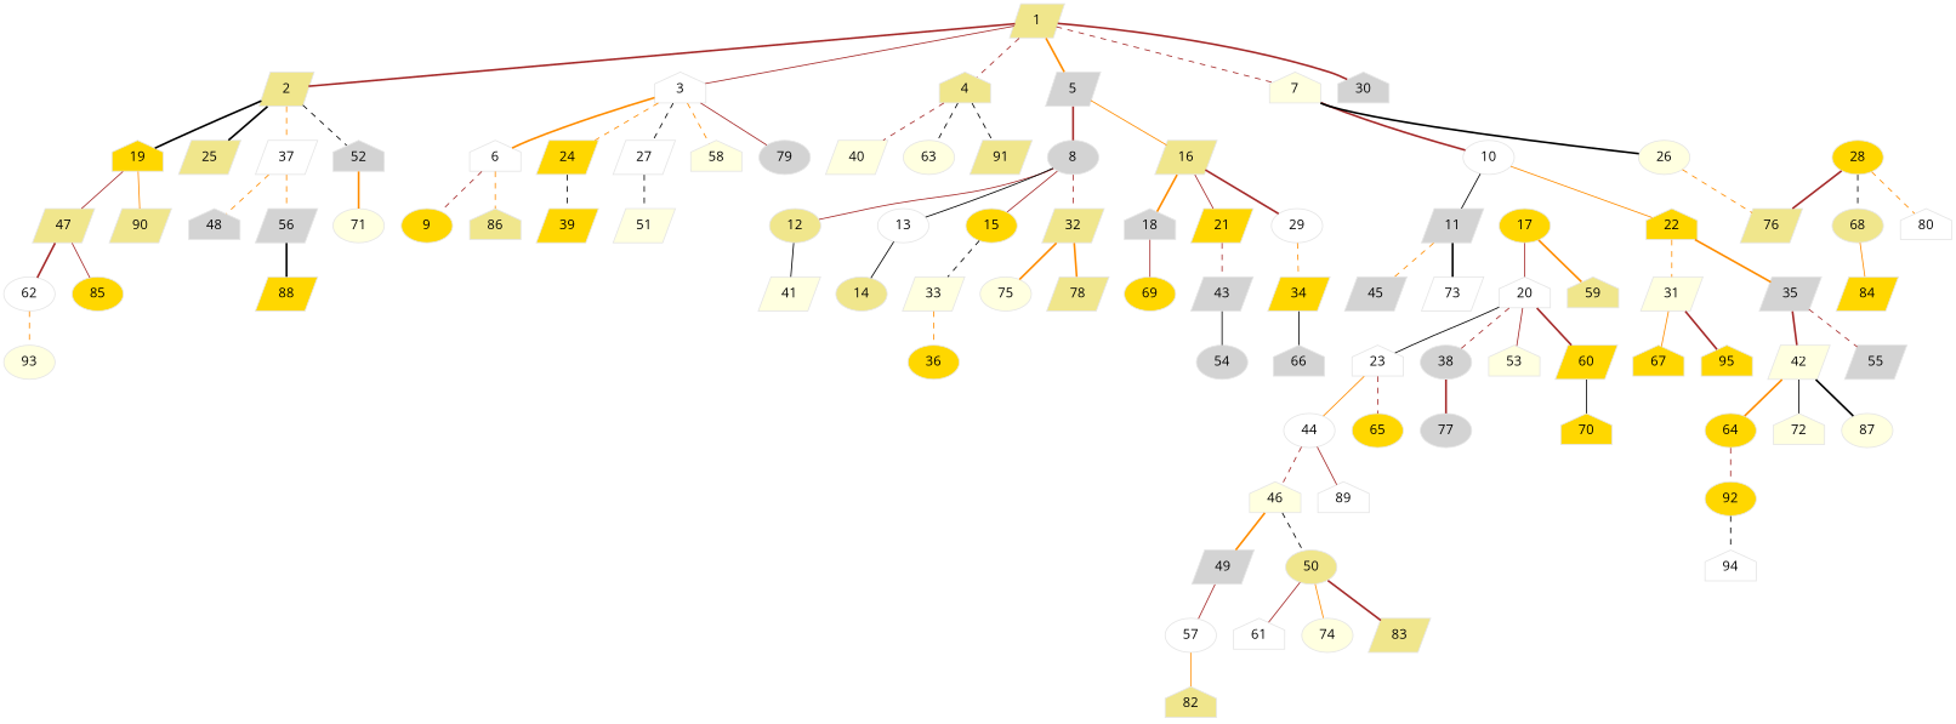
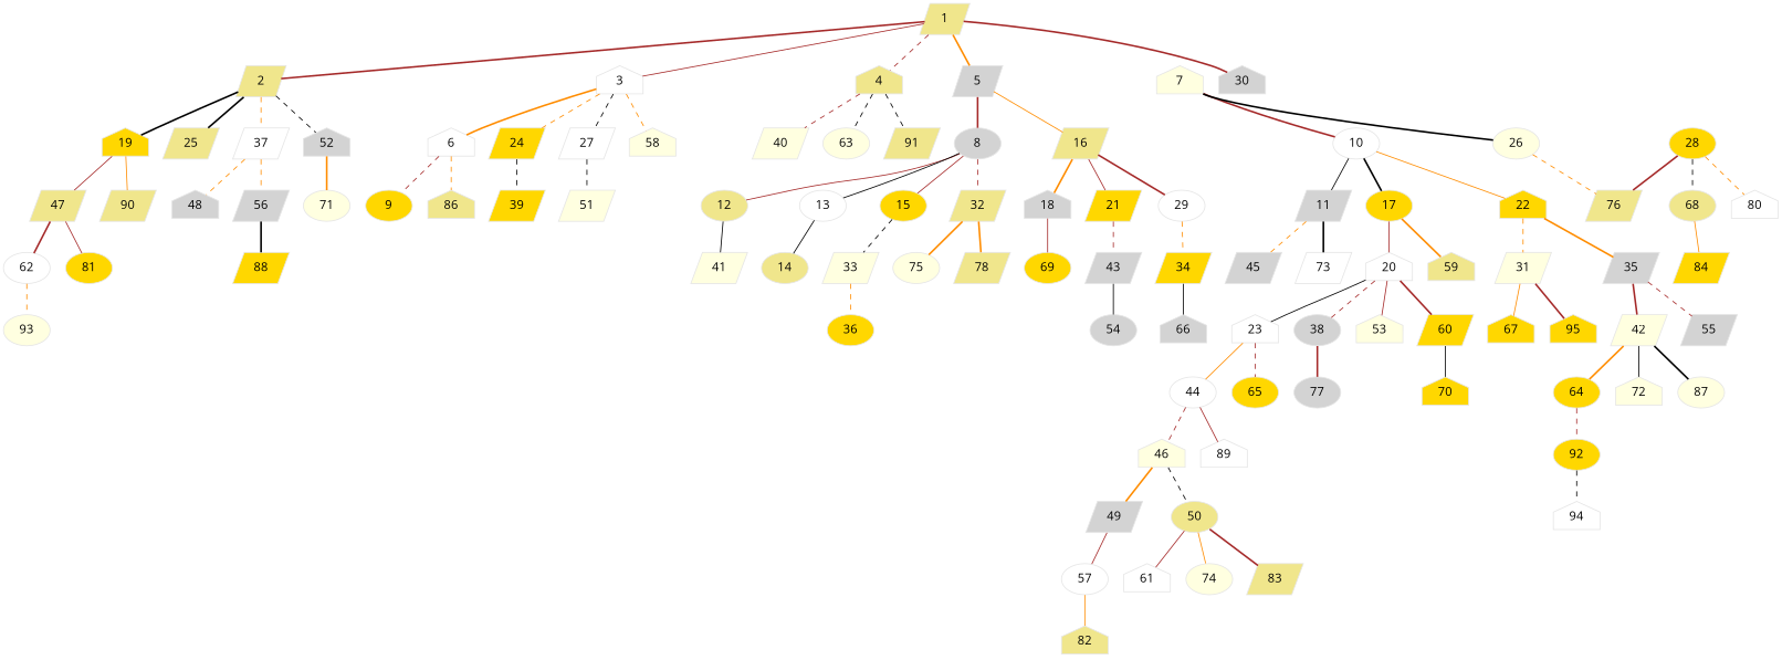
  graph {
    fontname="Open Sans"
    node [color=gray90 fillcolor=gold fontname="Open Sans" shape=parallelogram style=filled]
    edge [color=brown fontname="Open Sans" style=dashed]
    1 [fillcolor=khaki]
    2 [fillcolor=khaki]
    3 [fillcolor=white shape=house]
    4 [fillcolor=khaki shape=house]
    5 [fillcolor=lightgrey]
    7 [fillcolor=lightyellow shape=house]
    30 [fillcolor=lightgrey shape=house]
    19 [shape=house]
    25 [fillcolor=khaki]
    37 [fillcolor=white]
    52 [fillcolor=lightgrey shape=house]
    6 [fillcolor=white shape=house]
    24
    27 [fillcolor=white]
    58 [fillcolor=lightyellow shape=house]
-   79 [fillcolor=lightgrey shape=ellipse]
    40 [fillcolor=lightyellow]
    63 [fillcolor=lightyellow shape=ellipse]
    91 [fillcolor=khaki]
    8 [fillcolor=lightgrey shape=ellipse]
    16 [fillcolor=khaki]
    10 [fillcolor=white shape=ellipse]
    26 [fillcolor=lightyellow shape=ellipse]
    47 [fillcolor=khaki]
    90 [fillcolor=khaki]
    48 [fillcolor=lightgrey shape=house]
    56 [fillcolor=lightgrey]
    71 [fillcolor=lightyellow shape=ellipse]
    9 [shape=ellipse]
    86 [fillcolor=khaki shape=house]
    39
    51 [fillcolor=lightyellow]
    12 [fillcolor=khaki shape=ellipse]
    13 [fillcolor=white shape=ellipse]
    15 [shape=ellipse]
    32 [fillcolor=khaki]
    18 [fillcolor=lightgrey shape=house]
    21
    29 [fillcolor=white shape=ellipse]
    11 [fillcolor=lightgrey]
    17 [shape=ellipse]
    22 [shape=house]
    76 [fillcolor=khaki]
    41 [fillcolor=lightyellow]
    14 [fillcolor=khaki shape=ellipse]
    33 [fillcolor=lightyellow]
    75 [fillcolor=lightyellow shape=ellipse]
    78 [fillcolor=khaki]
    45 [fillcolor=lightgrey]
    73 [fillcolor=white]
    20 [fillcolor=white shape=house]
    59 [fillcolor=khaki shape=house]
    31 [fillcolor=lightyellow]
    35 [fillcolor=lightgrey]
    36 [shape=ellipse]
    69 [shape=ellipse]
    43 [fillcolor=lightgrey]
    34
    23 [fillcolor=white shape=house]
    38 [fillcolor=lightgrey shape=ellipse]
    53 [fillcolor=lightyellow shape=house]
    60
    62 [fillcolor=white shape=ellipse]
-   81 [shape=ellipse label=85]
+   81 [shape=ellipse]
    44 [fillcolor=white shape=ellipse]
    65 [shape=ellipse]
    77 [fillcolor=lightgrey shape=ellipse]
    70 [shape=house]
    54 [fillcolor=lightgrey shape=ellipse]
    67 [shape=house]
    n71 [label=95 shape=house]
    42 [fillcolor=lightyellow]
    55 [fillcolor=lightgrey]
    46 [fillcolor=lightyellow shape=house]
    89 [fillcolor=white shape=house]
    28 [shape=ellipse]
    68 [fillcolor=khaki shape=ellipse]
    80 [fillcolor=white shape=house]
    84
    66 [fillcolor=lightgrey shape=house]
    64 [shape=ellipse]
    72 [fillcolor=lightyellow shape=house]
    87 [fillcolor=lightyellow shape=ellipse]
    88
    92 [shape=ellipse]
    49 [fillcolor=lightgrey]
    50 [fillcolor=khaki shape=ellipse]
    57 [fillcolor=white shape=ellipse]
    61 [fillcolor=white shape=house]
    74 [fillcolor=lightyellow shape=ellipse]
    83 [fillcolor=khaki]
    93 [fillcolor=lightyellow shape=ellipse]
    82 [fillcolor=khaki shape=house]
    94 [fillcolor=white shape=house]
    1 -- 2 [style=bold]
    1 -- 3 [style=solid]
    1 -- 4
    1 -- 5 [color=darkorange style=bold]
-   1 -- 7
    1 -- 30 [style=bold]
    2 -- 19 [color=black style=bold]
    2 -- 25 [color=black style=bold]
    2 -- 37 [color=darkorange]
    2 -- 52 [color=black]
    3 -- 6 [color=darkorange style=bold]
    3 -- 24 [color=darkorange]
    3 -- 27 [color=black]
    3 -- 58 [color=darkorange]
-   3 -- 79 [style=solid]
    4 -- 40
    4 -- 63 [color=black]
    4 -- 91 [color=black]
    5 -- 8 [style=bold]
    5 -- 16 [color=darkorange style=solid]
    7 -- 10 [style=bold]
    7 -- 26 [color=black style=bold]
    19 -- 47 [style=solid]
    19 -- 90 [color=darkorange style=solid]
    37 -- 48 [color=darkorange]
    37 -- 56 [color=darkorange]
    52 -- 71 [color=darkorange style=bold]
    6 -- 9
    6 -- 86 [color=darkorange]
    24 -- 39 [color=black]
    27 -- 51 [color=black]
    8 -- 12 [style=solid]
    8 -- 13 [color=black style=solid]
    8 -- 15 [style=solid]
    8 -- 32
    16 -- 18 [color=darkorange style=bold]
    16 -- 21 [style=solid]
    16 -- 29 [style=bold]
    10 -- 11 [color=black style=solid]
+   10 -- 17 [color=black style=bold]
    10 -- 22 [color=darkorange style=solid]
    26 -- 76 [color=darkorange]
    47 -- 62 [style=bold]
    47 -- 81 [style=solid]
    56 -- 88 [color=black style=bold]
    12 -- 41 [color=black style=solid]
    13 -- 14 [color=black style=solid]
    15 -- 33 [color=black]
    32 -- 75 [color=darkorange style=bold]
    32 -- 78 [color=darkorange style=bold]
    18 -- 69 [style=solid]
    21 -- 43
    29 -- 34 [color=darkorange]
    11 -- 45 [color=darkorange]
    11 -- 73 [color=black style=bold]
    17 -- 20 [style=solid]
    17 -- 59 [color=darkorange style=bold]
    22 -- 31 [color=darkorange]
    22 -- 35 [color=darkorange style=bold]
    33 -- 36 [color=darkorange]
    20 -- 23 [color=black style=solid]
    20 -- 38
    20 -- 53 [style=solid]
    20 -- 60 [style=bold]
    31 -- 67 [color=darkorange style=solid]
    31 -- n71 [style=bold]
    35 -- 42 [style=bold]
    35 -- 55
    43 -- 54 [color=black style=solid]
    34 -- 66 [color=black style=solid]
    23 -- 44 [color=darkorange style=solid]
    23 -- 65
    38 -- 77 [style=bold]
    60 -- 70 [color=black style=solid]
    62 -- 93 [color=darkorange]
    44 -- 46
    44 -- 89 [style=solid]
    42 -- 64 [color=darkorange style=bold]
    42 -- 72 [color=black style=solid]
    42 -- 87 [color=black style=bold]
    46 -- 49 [color=darkorange style=bold]
    46 -- 50 [color=black]
    28 -- 76 [style=bold]
    28 -- 68 [color=black]
    28 -- 80 [color=darkorange]
    68 -- 84 [color=darkorange style=solid]
    64 -- 92
    92 -- 94 [color=black]
    49 -- 57 [style=solid]
    50 -- 61 [style=solid]
    50 -- 74 [color=darkorange style=solid]
    50 -- 83 [style=bold]
    57 -- 82 [color=darkorange style=solid]
  }
